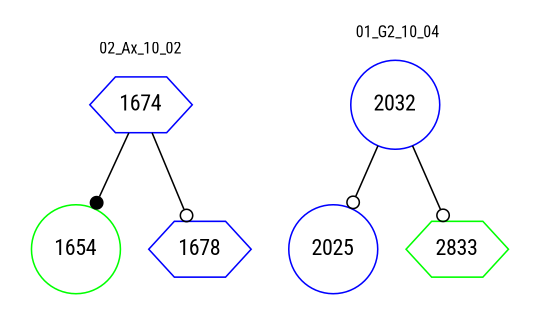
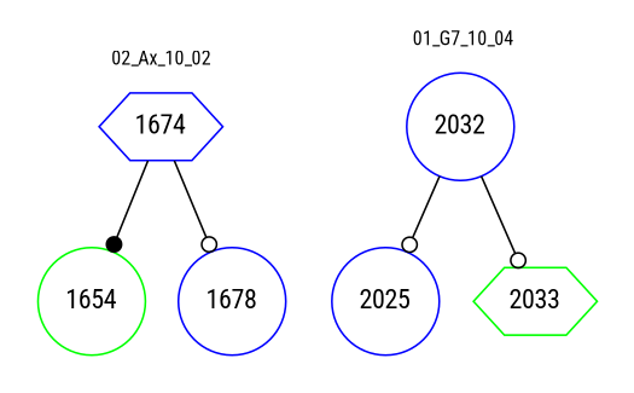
  digraph {
    fontname="Roboto Condensed"
    node [color=blue fontname="Roboto Condensed" shape=hexagon]
    edge [arrowhead=odot color=black fontname="Roboto Condensed"]
    n1 [label=1674]
    n2 [color=green label=1654 shape=circle]
-   n3 [label=1678]
+   n3 [label=1678 shape=circle]
    n4 [label=2032 shape=circle]
    n5 [label=2025 shape=circle]
-   n6 [color=green label=2833]
+   n6 [color=green label=2033]
    subgraph cluster_1 {
      color=white
      fontsize=10
      label="02_Ax_10_02"
      n1
      n2
      n3
    }
    subgraph cluster_2 {
      color=white
      fontsize=10
-     label="01_G2_10_04"
+     label="01_G7_10_04"
      n4
      n5
      n6
    }
    n1 -> n2 [arrowhead=dot]
    n1 -> n3
    n4 -> n5
    n4 -> n6
  }
